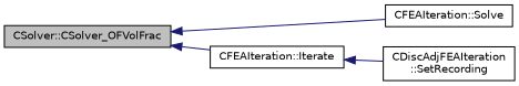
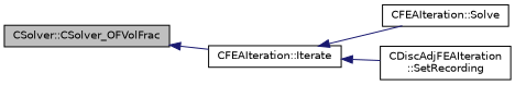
  digraph {
    rankdir=LR
    node [color=black fillcolor=white fontname=Helvetica fontsize=10 shape=record style=filled]
    edge [color=midnightblue dir=back fontname=Helvetica fontsize=10 labelfontname=Helvetica labelfontsize=10 style=solid]
    n1 [fillcolor=grey75 fontcolor=black height=0.2 label="CSolver::CSolver_OFVolFrac" width=0.4]
    n2 [height=0.2 label="CFEAIteration::Iterate" width=0.4]
    n3 [height=0.2 label="CFEAIteration::Solve" width=0.4]
    n4 [height=0.2 label="CDiscAdjFEAIteration\l::SetRecording" width=0.4]
    n1 -> n2
-   n1 -> n3
+   n2 -> n3
    n2 -> n4
  }
